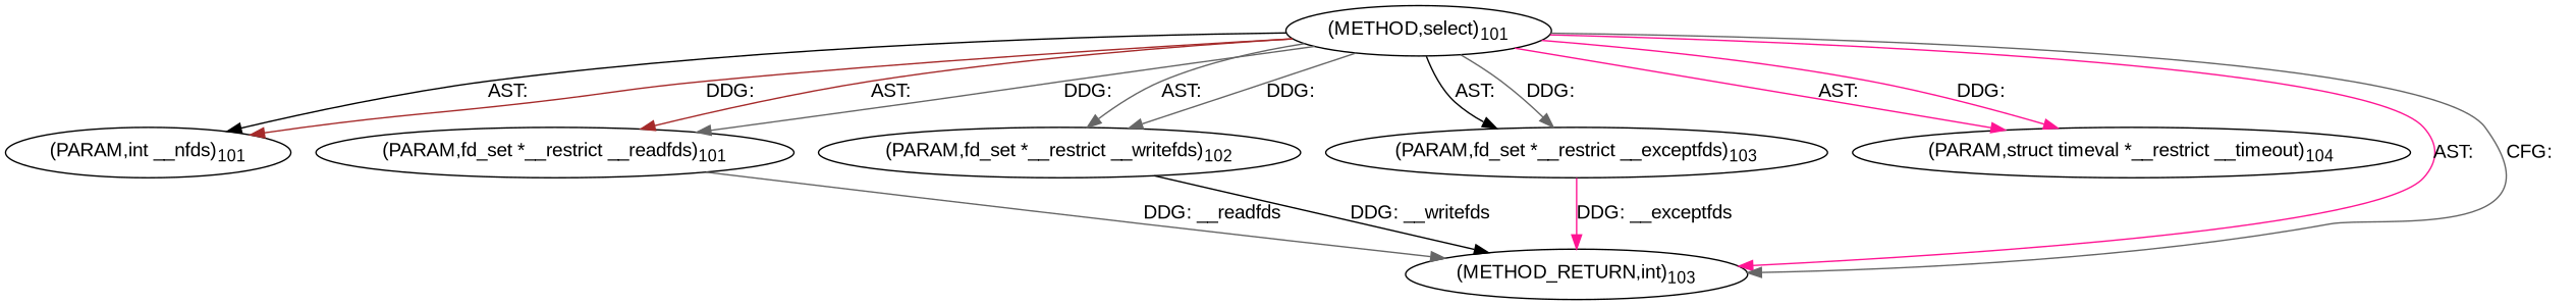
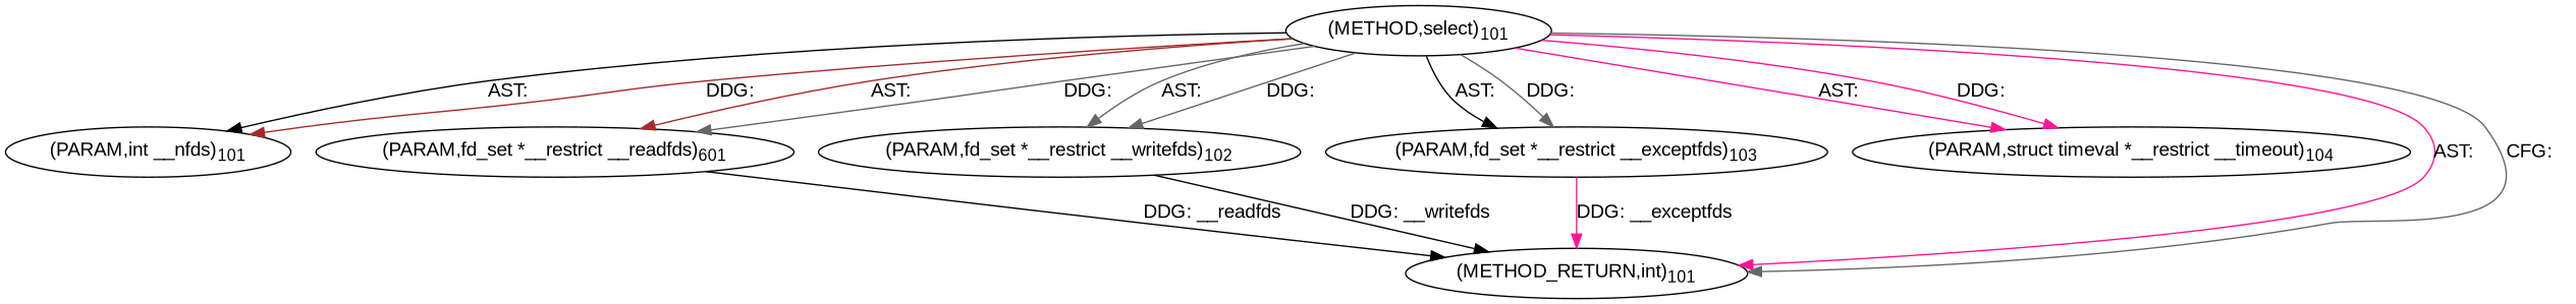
  digraph {
    fontname="Liberation Sans"
    node [fontname="Liberation Sans"]
    edge [color=gray40 fontname="Liberation Sans"]
    n1 [label=<(METHOD,select)<SUB>101</SUB>>]
    n2 [label=<(PARAM,int __nfds)<SUB>101</SUB>>]
-   n3 [label=<(PARAM,fd_set *__restrict __readfds)<SUB>101</SUB>>]
+   n3 [label=<(PARAM,fd_set *__restrict __readfds)<SUB>601</SUB>>]
    n4 [label=<(PARAM,fd_set *__restrict __writefds)<SUB>102</SUB>>]
    n5 [label=<(PARAM,fd_set *__restrict __exceptfds)<SUB>103</SUB>>]
    n6 [label=<(PARAM,struct timeval *__restrict __timeout)<SUB>104</SUB>>]
-   n7 [label=<(METHOD_RETURN,int)<SUB>103</SUB>>]
+   n7 [label=<(METHOD_RETURN,int)<SUB>101</SUB>>]
    n1 -> n2 [color=black label="AST: "]
    n1 -> n2 [color=brown label="DDG: "]
    n1 -> n3 [color=brown label="AST: "]
    n1 -> n3 [label="DDG: "]
    n1 -> n4 [label="AST: "]
    n1 -> n4 [label="DDG: "]
    n1 -> n5 [color=black label="AST: "]
    n1 -> n5 [label="DDG: "]
    n1 -> n6 [color=deeppink label="AST: "]
    n1 -> n6 [color=deeppink label="DDG: "]
    n1 -> n7 [color=deeppink label="AST: "]
    n1 -> n7 [label="CFG: "]
-   n3 -> n7 [label="DDG: __readfds"]
+   n3 -> n7 [color=black label="DDG: __readfds"]
    n4 -> n7 [color=black label="DDG: __writefds"]
    n5 -> n7 [color=deeppink label="DDG: __exceptfds"]
  }
